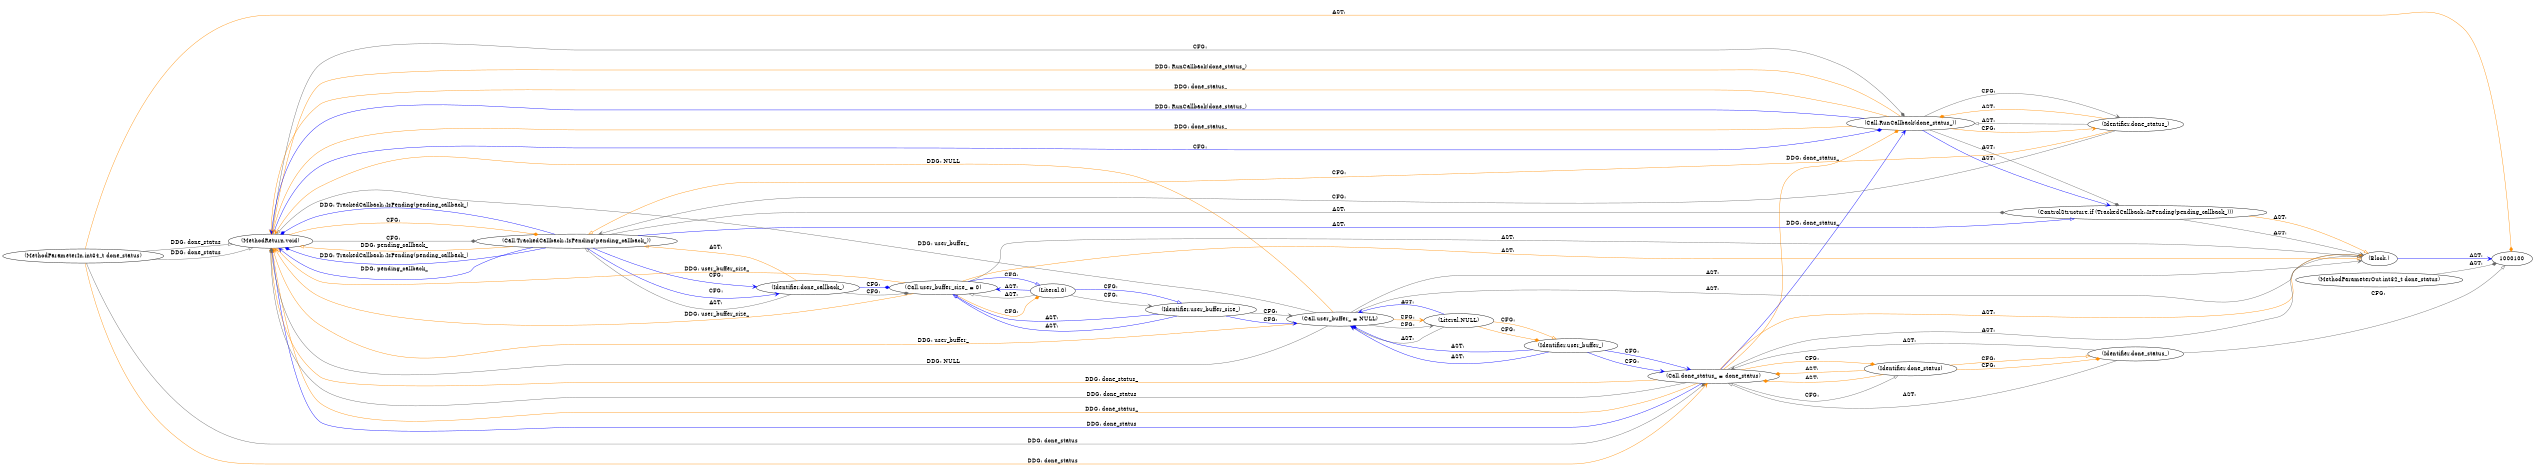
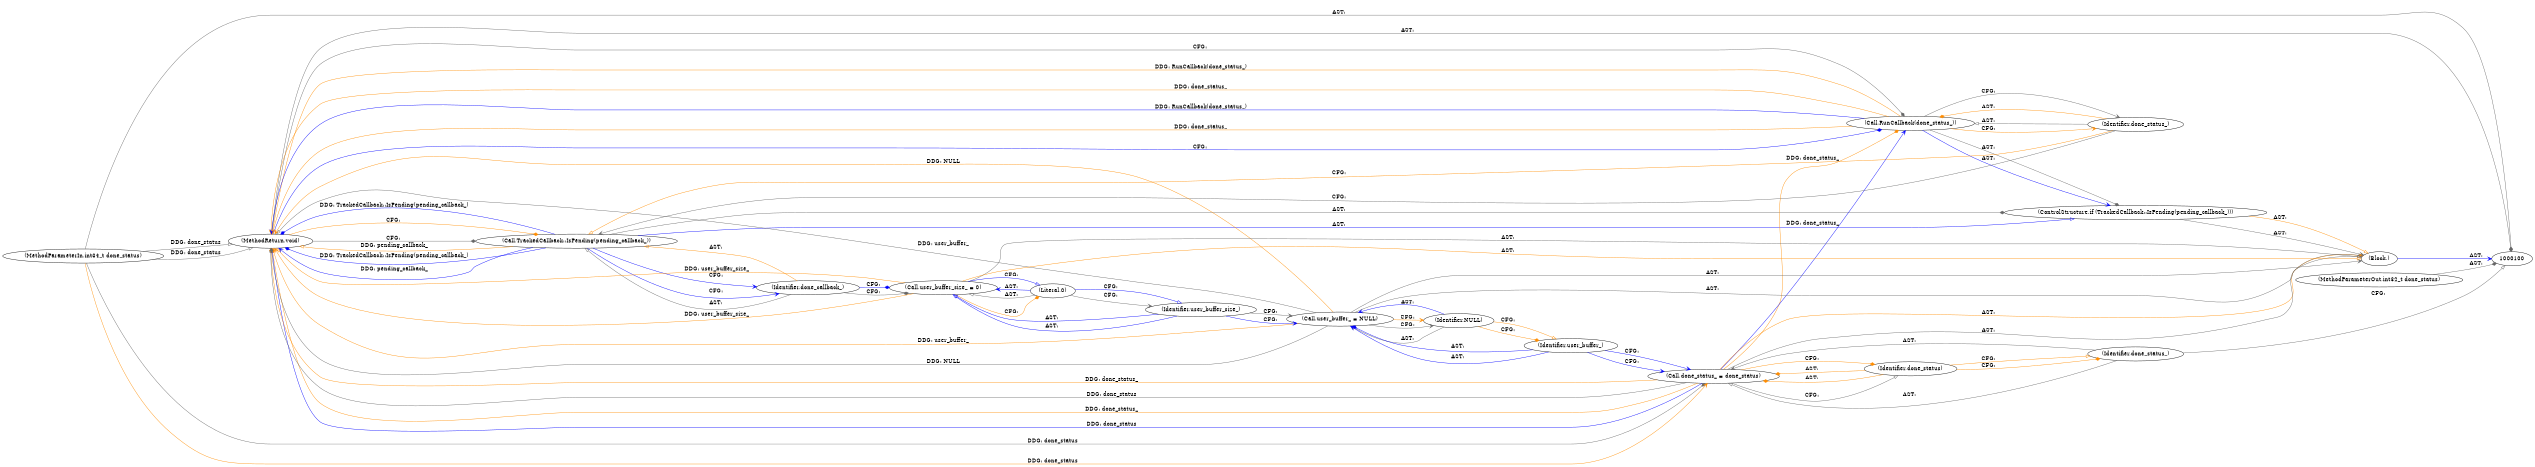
  digraph {
    rankdir=LR
    edge [arrowhead=onormal color=gray40]
    n1 [label="(MethodReturn,void)"]
    n2 [label="(Call,TrackedCallback::IsPending(pending_callback_))"]
    n3 [label="(Call,RunCallback(done_status_))"]
    1000100
    n5 [label="(ControlStructure,if (TrackedCallback::IsPending(pending_callback_)))"]
    n6 [label="(Identifier,done_callback_)"]
    n7 [label="(Identifier,done_status_)"]
    n8 [label="(MethodParameterIn,int34_t done_status)"]
    n9 [label="(Call,done_status_ = done_status)"]
    n10 [label="(Block,)"]
    n11 [label="(Identifier,done_status)"]
    n12 [label="(MethodParameterOut,int32_t done_status)"]
    n13 [label="(Identifier,done_status_)"]
-   n14 [label="(Literal,NULL)"]
+   n14 [label="(Identifier,NULL)"]
    n15 [label="(Call,user_buffer_ = NULL)"]
    n16 [label="(Identifier,user_buffer_)"]
    n17 [label="(Call,user_buffer_size_ = 0)"]
    n18 [label="(Literal,0)"]
    n19 [label="(Identifier,user_buffer_size_)"]
    n1 -> n2 [arrowhead=diamond color=darkorange label="CFG: "]
    n1 -> n2 [arrowhead=diamond label="CFG: "]
    n1 -> n3 [arrowhead=diamond color=blue label="CFG: "]
    n1 -> n3 [arrowhead=diamond label="CFG: "]
+   n1 -> 1000100 [arrowhead=diamond label="AST: "]
    n2 -> n1 [color=darkorange label="DDG: pending_callback_"]
    n2 -> n1 [arrowhead=diamond color=blue label="DDG: TrackedCallback::IsPending(pending_callback_)"]
    n2 -> n1 [arrowhead=vee color=blue label="DDG: pending_callback_"]
    n2 -> n1 [arrowhead=diamond color=blue label="DDG: TrackedCallback::IsPending(pending_callback_)"]
    n2 -> n5 [arrowhead=diamond label="AST: "]
    n2 -> n5 [color=blue label="AST: "]
    n2 -> n6 [arrowhead=vee color=blue label="CFG: "]
    n2 -> n6 [arrowhead=vee color=blue label="CFG: "]
    n3 -> n1 [arrowhead=vee color=darkorange label="DDG: RunCallback(done_status_)"]
    n3 -> n1 [arrowhead=vee color=darkorange label="DDG: done_status_"]
    n3 -> n1 [arrowhead=vee color=blue label="DDG: RunCallback(done_status_)"]
    n3 -> n1 [color=darkorange label="DDG: done_status_"]
    n3 -> n5 [arrowhead=vee color=blue label="AST: "]
    n3 -> n5 [arrowhead=diamond label="AST: "]
    n3 -> n7 [arrowhead=vee color=darkorange label="CFG: "]
    n3 -> n7 [arrowhead=vee label="CFG: "]
    n5 -> n10 [color=darkorange label="AST: "]
    n5 -> n10 [arrowhead=vee label="AST: "]
    n6 -> n2 [label="AST: "]
    n6 -> n2 [color=darkorange label="AST: "]
    n6 -> n17 [arrowhead=diamond color=blue label="CFG: "]
    n6 -> n17 [arrowhead=diamond label="CFG: "]
    n7 -> n2 [color=darkorange label="CFG: "]
    n7 -> n2 [arrowhead=vee label="CFG: "]
    n7 -> n3 [arrowhead=diamond color=darkorange label="AST: "]
    n7 -> n3 [label="AST: "]
    n8 -> n1 [label="DDG: done_status"]
    n8 -> n1 [label="DDG: done_status"]
-   n8 -> 1000100 [arrowhead=diamond color=darkorange label="AST: "]
+   n8 -> 1000100 [arrowhead=diamond label="AST: "]
    n8 -> n9 [arrowhead=diamond label="DDG: done_status"]
    n8 -> n9 [arrowhead=vee color=darkorange label="DDG: done_status"]
    n9 -> n1 [color=darkorange label="DDG: done_status_"]
    n9 -> n1 [color=blue label="DDG: done_status"]
    n9 -> n1 [arrowhead=diamond color=darkorange label="DDG: done_status_"]
    n9 -> n1 [label="DDG: done_status"]
    n9 -> n3 [arrowhead=diamond color=darkorange label="DDG: done_status_"]
    n9 -> n3 [arrowhead=vee color=blue label="DDG: done_status_"]
    n9 -> n10 [arrowhead=diamond color=darkorange label="AST: "]
    n9 -> n10 [label="AST: "]
    n9 -> n11 [label="CFG: "]
    n9 -> n11 [arrowhead=diamond color=darkorange label="CFG: "]
    n10 -> 1000100 [arrowhead=vee color=blue label="AST: "]
    n11 -> n9 [arrowhead=diamond color=darkorange label="AST: "]
    n11 -> n9 [arrowhead=diamond color=darkorange label="AST: "]
    n11 -> n13 [arrowhead=diamond color=darkorange label="CFG: "]
    n11 -> n13 [color=darkorange label="CFG: "]
    n12 -> 1000100 [arrowhead=diamond label="AST: "]
    n13 -> 1000100 [label="CFG: "]
    n13 -> n9 [arrowhead=vee label="AST: "]
    n13 -> n9 [label="AST: "]
    n14 -> n15 [arrowhead=vee label="AST: "]
    n14 -> n15 [arrowhead=vee color=blue label="AST: "]
    n14 -> n16 [color=darkorange label="CFG: "]
    n14 -> n16 [arrowhead=diamond color=darkorange label="CFG: "]
    n15 -> n1 [arrowhead=vee color=darkorange label="DDG: NULL"]
    n15 -> n1 [arrowhead=diamond color=darkorange label="DDG: user_buffer_"]
    n15 -> n1 [arrowhead=diamond label="DDG: NULL"]
    n15 -> n1 [label="DDG: user_buffer_"]
    n15 -> n10 [label="AST: "]
    n15 -> n10 [arrowhead=vee label="AST: "]
    n15 -> n14 [arrowhead=vee color=darkorange label="CFG: "]
    n15 -> n14 [arrowhead=vee label="CFG: "]
    n16 -> n9 [arrowhead=vee color=blue label="CFG: "]
    n16 -> n9 [arrowhead=vee color=blue label="CFG: "]
    n16 -> n15 [arrowhead=diamond color=blue label="AST: "]
    n16 -> n15 [arrowhead=vee color=blue label="AST: "]
    n17 -> n1 [arrowhead=vee color=darkorange label="DDG: user_buffer_size_"]
    n17 -> n1 [color=darkorange label="DDG: user_buffer_size_"]
    n17 -> n10 [label="AST: "]
    n17 -> n10 [color=darkorange label="AST: "]
    n17 -> n18 [arrowhead=diamond color=darkorange label="CFG: "]
    n17 -> n18 [color=blue label="CFG: "]
    n18 -> n17 [arrowhead=vee color=blue label="AST: "]
    n18 -> n17 [label="AST: "]
    n18 -> n19 [arrowhead=vee label="CFG: "]
    n18 -> n19 [color=blue label="CFG: "]
    n19 -> n15 [arrowhead=vee label="CFG: "]
    n19 -> n15 [arrowhead=vee color=blue label="CFG: "]
    n19 -> n17 [color=blue label="AST: "]
    n19 -> n17 [color=blue label="AST: "]
  }
